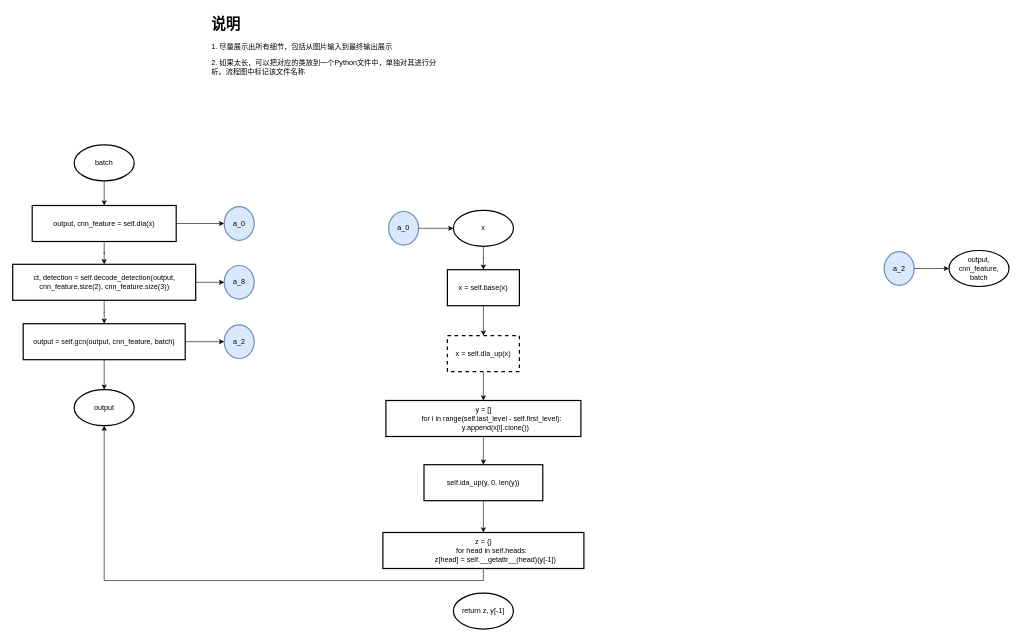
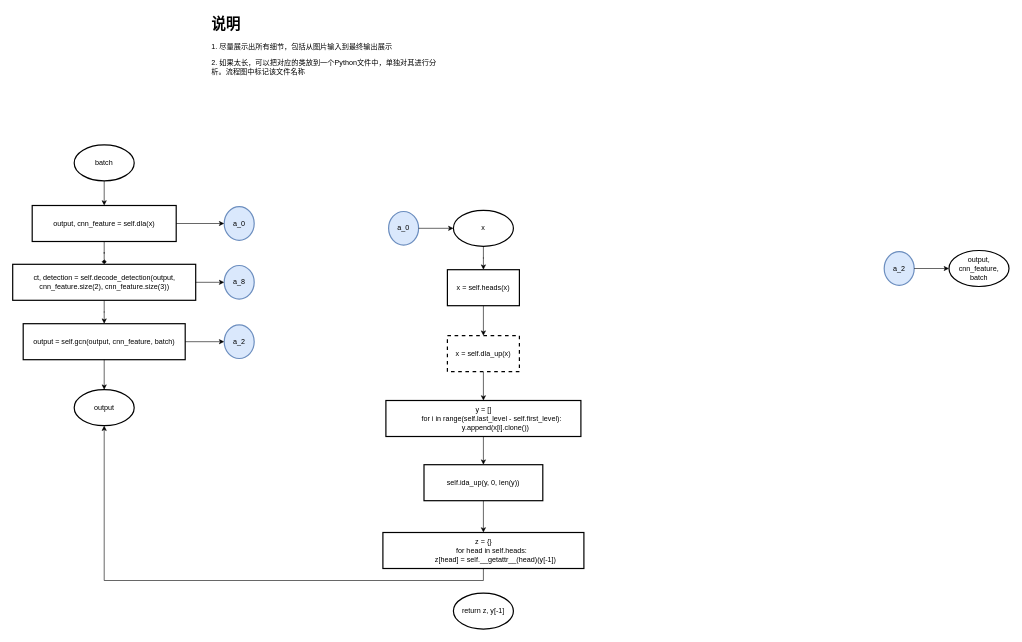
  <mxCell id="0" />
  <mxCell id="1" parent="0" />
  <mxCell id="2" value="&lt;h1&gt;说明&lt;/h1&gt;&lt;p&gt;1. 尽量展示出所有细节，包括从图片输入到最终输出展示&lt;/p&gt;&lt;p&gt;2. 如果太长，可以把对应的类放到一个Python文件中，单独对其进行分析。流程图中标记该文件名称&lt;/p&gt;" style="text;html=1;strokeColor=none;fillColor=none;spacing=5;spacingTop=-20;whiteSpace=wrap;overflow=hidden;rounded=0;" vertex="1" parent="1"><mxGeometry x="347" y="20" width="389" height="145" as="geometry" /></mxCell>
  <mxCell id="3" value="" style="edgeStyle=orthogonalEdgeStyle;rounded=0;orthogonalLoop=1;jettySize=auto;html=1;" edge="1" parent="1" source="4" target="6"><mxGeometry relative="1" as="geometry" /></mxCell>
  <mxCell id="4" value="batch" style="strokeWidth=2;html=1;shape=mxgraph.flowchart.start_1;whiteSpace=wrap;" vertex="1" parent="1"><mxGeometry x="123" y="241" width="100" height="60" as="geometry" /></mxCell>
- <mxCell id="5" value="" style="edgeStyle=orthogonalEdgeStyle;rounded=0;orthogonalLoop=1;jettySize=auto;html=1;" edge="1" parent="1" source="6" target="8"><mxGeometry relative="1" as="geometry" /></mxCell>
+ <mxCell id="5" value="" style="edgeStyle=orthogonalEdgeStyle;rounded=0;orthogonalLoop=1;jettySize=auto;html=1;endArrow=diamond;" edge="1" parent="1" source="6" target="8"><mxGeometry relative="1" as="geometry" /></mxCell>
  <mxCell id="6" value="output, cnn_feature = self.dla(x)" style="whiteSpace=wrap;html=1;strokeWidth=2;" vertex="1" parent="1"><mxGeometry x="53" y="342" width="240" height="60" as="geometry" /></mxCell>
  <mxCell id="7" value="" style="edgeStyle=orthogonalEdgeStyle;rounded=0;orthogonalLoop=1;jettySize=auto;html=1;" edge="1" parent="1" source="8" target="9"><mxGeometry relative="1" as="geometry" /></mxCell>
  <mxCell id="8" value="ct, detection = self.decode_detection(output, cnn_feature.size(2), cnn_feature.size(3))" style="whiteSpace=wrap;html=1;strokeWidth=2;" vertex="1" parent="1"><mxGeometry x="20.5" y="440" width="305" height="60" as="geometry" /></mxCell>
  <mxCell id="9" value="output = self.gcn(output, cnn_feature, batch)" style="whiteSpace=wrap;html=1;strokeWidth=2;" vertex="1" parent="1"><mxGeometry x="38" y="539" width="270" height="60" as="geometry" /></mxCell>
  <mxCell id="10" value="output" style="strokeWidth=2;html=1;shape=mxgraph.flowchart.start_1;whiteSpace=wrap;" vertex="1" parent="1"><mxGeometry x="123" y="649" width="100" height="60" as="geometry" /></mxCell>
  <mxCell id="11" style="edgeStyle=orthogonalEdgeStyle;rounded=0;orthogonalLoop=1;jettySize=auto;html=1;exitX=0.5;exitY=1;exitDx=0;exitDy=0;entryX=0.5;entryY=0;entryDx=0;entryDy=0;entryPerimeter=0;" edge="1" parent="1" source="9" target="10"><mxGeometry relative="1" as="geometry" /></mxCell>
  <mxCell id="12" value="a_0" style="strokeWidth=2;html=1;shape=mxgraph.flowchart.start_2;whiteSpace=wrap;fillColor=#dae8fc;strokeColor=#6c8ebf;" vertex="1" parent="1"><mxGeometry x="373" y="344" width="50" height="56" as="geometry" /></mxCell>
  <mxCell id="13" style="edgeStyle=orthogonalEdgeStyle;rounded=0;orthogonalLoop=1;jettySize=auto;html=1;exitX=1;exitY=0.5;exitDx=0;exitDy=0;entryX=0;entryY=0.5;entryDx=0;entryDy=0;entryPerimeter=0;" edge="1" parent="1" source="6" target="12"><mxGeometry relative="1" as="geometry" /></mxCell>
  <mxCell id="14" value="a_8" style="strokeWidth=2;html=1;shape=mxgraph.flowchart.start_2;whiteSpace=wrap;fillColor=#dae8fc;strokeColor=#6c8ebf;" vertex="1" parent="1"><mxGeometry x="373" y="442" width="50" height="56" as="geometry" /></mxCell>
  <mxCell id="15" value="a_2" style="strokeWidth=2;html=1;shape=mxgraph.flowchart.start_2;whiteSpace=wrap;fillColor=#dae8fc;strokeColor=#6c8ebf;" vertex="1" parent="1"><mxGeometry x="373" y="541" width="50" height="56" as="geometry" /></mxCell>
  <mxCell id="16" style="edgeStyle=orthogonalEdgeStyle;rounded=0;orthogonalLoop=1;jettySize=auto;html=1;exitX=1;exitY=0.5;exitDx=0;exitDy=0;entryX=0;entryY=0.5;entryDx=0;entryDy=0;entryPerimeter=0;" edge="1" parent="1" source="8" target="14"><mxGeometry relative="1" as="geometry" /></mxCell>
  <mxCell id="17" style="edgeStyle=orthogonalEdgeStyle;rounded=0;orthogonalLoop=1;jettySize=auto;html=1;exitX=1;exitY=0.5;exitDx=0;exitDy=0;entryX=0;entryY=0.5;entryDx=0;entryDy=0;entryPerimeter=0;" edge="1" parent="1" source="9" target="15"><mxGeometry relative="1" as="geometry" /></mxCell>
  <mxCell id="18" value="a_0" style="strokeWidth=2;html=1;shape=mxgraph.flowchart.start_2;whiteSpace=wrap;fillColor=#dae8fc;strokeColor=#6c8ebf;" vertex="1" parent="1"><mxGeometry x="647" y="352" width="50" height="56" as="geometry" /></mxCell>
  <mxCell id="19" value="" style="edgeStyle=orthogonalEdgeStyle;rounded=0;orthogonalLoop=1;jettySize=auto;html=1;" edge="1" parent="1" source="20" target="23"><mxGeometry relative="1" as="geometry" /></mxCell>
  <mxCell id="20" value="x" style="strokeWidth=2;html=1;shape=mxgraph.flowchart.start_1;whiteSpace=wrap;" vertex="1" parent="1"><mxGeometry x="755" y="350" width="100" height="60" as="geometry" /></mxCell>
  <mxCell id="21" style="edgeStyle=orthogonalEdgeStyle;rounded=0;orthogonalLoop=1;jettySize=auto;html=1;exitX=1;exitY=0.5;exitDx=0;exitDy=0;exitPerimeter=0;entryX=0;entryY=0.5;entryDx=0;entryDy=0;entryPerimeter=0;" edge="1" parent="1" source="18" target="20"><mxGeometry relative="1" as="geometry" /></mxCell>
  <mxCell id="22" value="" style="edgeStyle=orthogonalEdgeStyle;rounded=0;orthogonalLoop=1;jettySize=auto;html=1;" edge="1" parent="1" source="23" target="25"><mxGeometry relative="1" as="geometry" /></mxCell>
- <mxCell id="23" value="x = self.base(x)" style="whiteSpace=wrap;html=1;strokeWidth=2;" vertex="1" parent="1"><mxGeometry x="745" y="449" width="120" height="60" as="geometry" /></mxCell>
+ <mxCell id="23" value="x = self.heads(x)" style="whiteSpace=wrap;html=1;strokeWidth=2;" vertex="1" parent="1"><mxGeometry x="745" y="449" width="120" height="60" as="geometry" /></mxCell>
  <mxCell id="24" value="" style="edgeStyle=orthogonalEdgeStyle;rounded=0;orthogonalLoop=1;jettySize=auto;html=1;" edge="1" parent="1" source="25" target="27"><mxGeometry relative="1" as="geometry" /></mxCell>
  <mxCell id="25" value="x = self.dla_up(x)" style="whiteSpace=wrap;html=1;strokeWidth=2;dashed=1;" vertex="1" parent="1"><mxGeometry x="745" y="559" width="120" height="60" as="geometry" /></mxCell>
  <mxCell id="26" value="" style="edgeStyle=orthogonalEdgeStyle;rounded=0;orthogonalLoop=1;jettySize=auto;html=1;" edge="1" parent="1" source="27" target="29"><mxGeometry relative="1" as="geometry" /></mxCell>
  <mxCell id="27" value="&lt;div&gt;y = []&lt;/div&gt;&lt;div&gt;&amp;nbsp; &amp;nbsp; &amp;nbsp; &amp;nbsp; for i in range(self.last_level - self.first_level):&lt;/div&gt;&lt;div&gt;&amp;nbsp; &amp;nbsp; &amp;nbsp; &amp;nbsp; &amp;nbsp; &amp;nbsp; y.append(x[i].clone())&lt;/div&gt;" style="whiteSpace=wrap;html=1;strokeWidth=2;" vertex="1" parent="1"><mxGeometry x="642.5" y="667" width="325" height="60" as="geometry" /></mxCell>
  <mxCell id="28" value="" style="edgeStyle=orthogonalEdgeStyle;rounded=0;orthogonalLoop=1;jettySize=auto;html=1;" edge="1" parent="1" source="29" target="30"><mxGeometry relative="1" as="geometry" /></mxCell>
  <mxCell id="29" value="self.ida_up(y, 0, len(y))" style="whiteSpace=wrap;html=1;strokeWidth=2;" vertex="1" parent="1"><mxGeometry x="706" y="774" width="198" height="60" as="geometry" /></mxCell>
  <mxCell id="30" value="&lt;div&gt;z = {}&lt;/div&gt;&lt;div&gt;&amp;nbsp; &amp;nbsp; &amp;nbsp; &amp;nbsp; for head in self.heads:&lt;/div&gt;&lt;div&gt;&amp;nbsp; &amp;nbsp; &amp;nbsp; &amp;nbsp; &amp;nbsp; &amp;nbsp; z[head] = self.__getattr__(head)(y[-1])&lt;/div&gt;" style="whiteSpace=wrap;html=1;strokeWidth=2;" vertex="1" parent="1"><mxGeometry x="637.5" y="887" width="335" height="60" as="geometry" /></mxCell>
  <mxCell id="31" value="return z, y[-1]" style="strokeWidth=2;html=1;shape=mxgraph.flowchart.start_1;whiteSpace=wrap;" vertex="1" parent="1"><mxGeometry x="755" y="988" width="100" height="60" as="geometry" /></mxCell>
  <mxCell id="32" style="edgeStyle=orthogonalEdgeStyle;rounded=0;orthogonalLoop=1;jettySize=auto;html=1;exitX=0.5;exitY=1;exitDx=0;exitDy=0;" edge="1" parent="1" source="30" target="10"><mxGeometry relative="1" as="geometry" /></mxCell>
  <mxCell id="33" value="a_2" style="strokeWidth=2;html=1;shape=mxgraph.flowchart.start_2;whiteSpace=wrap;fillColor=#dae8fc;strokeColor=#6c8ebf;" vertex="1" parent="1"><mxGeometry x="1473" y="419" width="50" height="56" as="geometry" /></mxCell>
  <mxCell id="34" value="output, cnn_feature, batch" style="strokeWidth=2;html=1;shape=mxgraph.flowchart.start_1;whiteSpace=wrap;" vertex="1" parent="1"><mxGeometry x="1581" y="417" width="100" height="60" as="geometry" /></mxCell>
  <mxCell id="35" style="edgeStyle=orthogonalEdgeStyle;rounded=0;orthogonalLoop=1;jettySize=auto;html=1;exitX=1;exitY=0.5;exitDx=0;exitDy=0;exitPerimeter=0;entryX=0;entryY=0.5;entryDx=0;entryDy=0;entryPerimeter=0;" edge="1" parent="1" source="33" target="34"><mxGeometry relative="1" as="geometry" /></mxCell>
